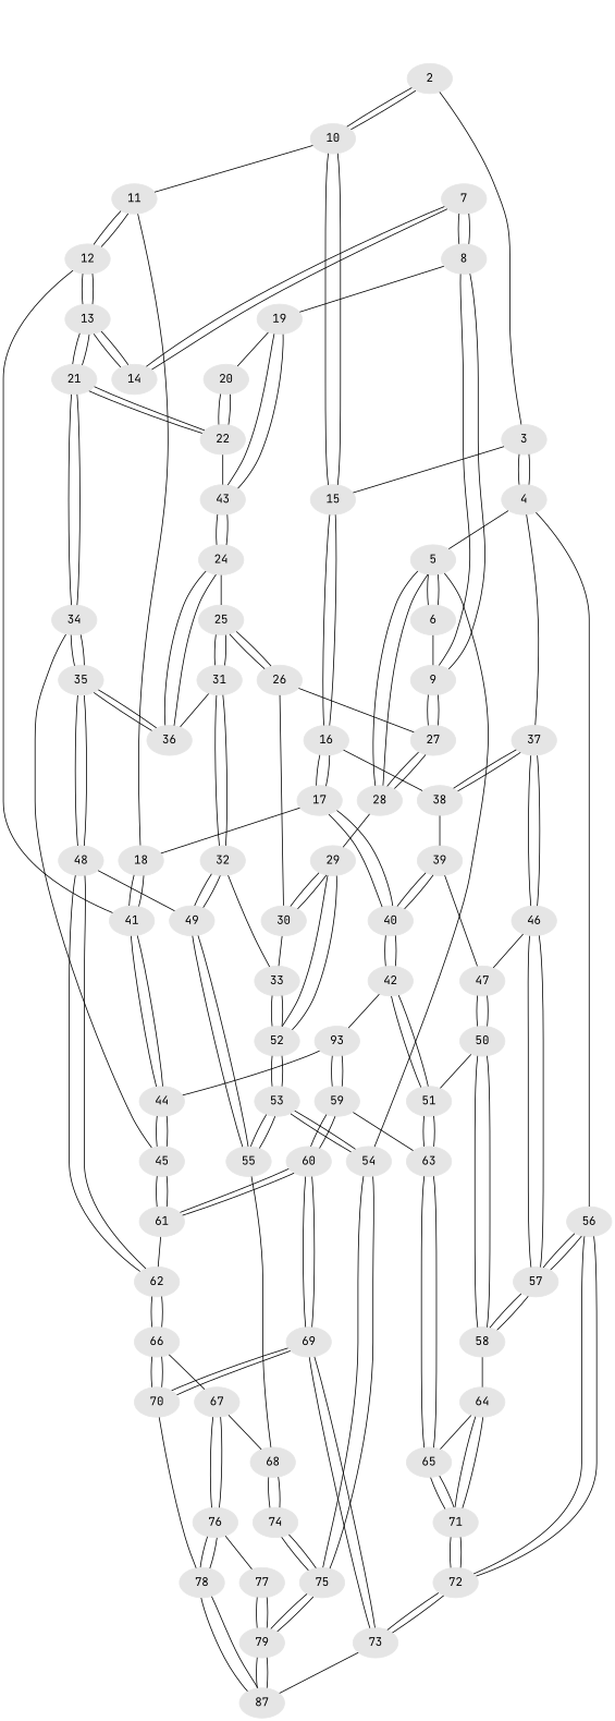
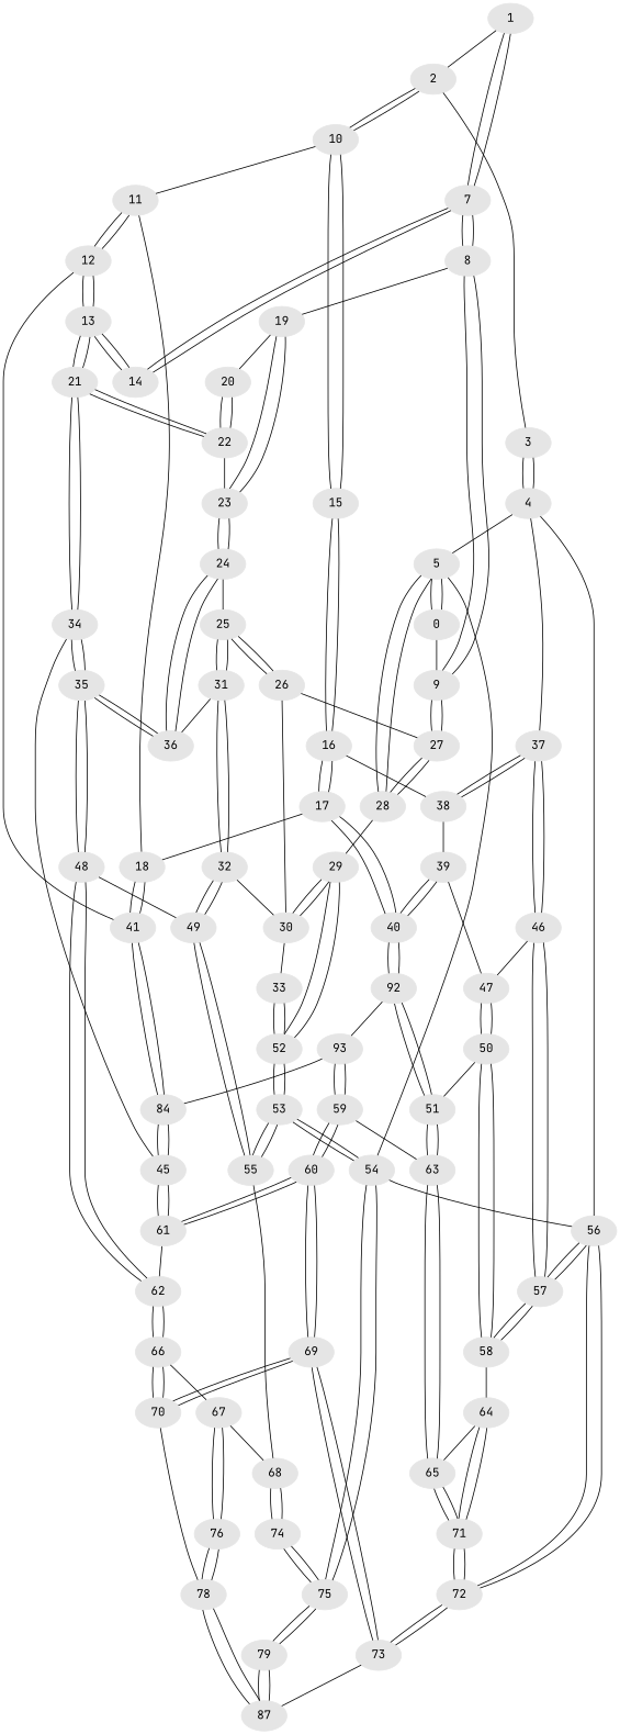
  graph {
    fontname="JetBrains Mono"
    node [color=gray90 fontname="JetBrains Mono" style=filled]
    edge [fontname="JetBrains Mono"]
+   1
    2
    7
    3
    10
    8
    14
    4
    15
    11
    5
    37
    56
    16
-   6
+   6 [label=0]
    28
    54
    38
    46
    57
    72
    9
    29
    75
    27
    19
    20
-   23 [label=43]
+   23
    12
    18
    13
    41
    21
-   44
+   44 [label=84]
    22
    34
    17
    40
    39
-   42
+   42 [label=92]
    24
    35
    45
    25
    36
    26
    31
    30
    32
    33
    52
    53
    49
    55
    48
    61
    62
    47
    50
    n60 [label=93]
    51
    59
    63
    60
    58
    66
    68
    64
    65
    79
    74
    73
    71
    69
    70
    67
    76
    78
-   77
    n80 [label=87]
+   1 -- 2
+   1 -- 7
+   1 -- 7
    2 -- 3
    2 -- 10
    2 -- 10
    7 -- 8
    7 -- 8
    7 -- 14
    7 -- 14
    3 -- 4
    3 -- 4
-   3 -- 15
    10 -- 15
    10 -- 15
    10 -- 11
    8 -- 9
    8 -- 9
    8 -- 19
    4 -- 5
    4 -- 37
    4 -- 56
    15 -- 16
    15 -- 16
    11 -- 12
    11 -- 12
    11 -- 18
    5 -- 6
    5 -- 6
    5 -- 28
    5 -- 28
    5 -- 54
    37 -- 38
    37 -- 38
    37 -- 46
    37 -- 46
    56 -- 57
    56 -- 57
    56 -- 72
    56 -- 72
    16 -- 38
    16 -- 17
    16 -- 17
    6 -- 9
    28 -- 29
+   54 -- 56
    54 -- 75
    54 -- 75
    38 -- 39
    46 -- 57
    46 -- 57
    46 -- 47
    57 -- 58
    57 -- 58
    72 -- 73
    72 -- 73
    9 -- 27
    9 -- 27
    29 -- 30
    29 -- 30
    29 -- 52
    29 -- 52
    75 -- 79
    75 -- 79
    27 -- 28
    27 -- 28
    19 -- 20
    19 -- 23
    19 -- 23
    20 -- 22
    20 -- 22
    23 -- 24
    23 -- 24
    12 -- 13
    12 -- 13
    12 -- 41
    18 -- 41
    18 -- 41
    13 -- 14
    13 -- 14
    13 -- 21
    13 -- 21
    41 -- 44
    41 -- 44
    21 -- 22
    21 -- 22
    21 -- 34
    21 -- 34
    44 -- 45
    44 -- 45
    22 -- 23
    34 -- 35
    34 -- 35
    34 -- 45
    17 -- 18
    17 -- 40
    17 -- 40
    40 -- 42
    40 -- 42
    39 -- 40
    39 -- 40
    39 -- 47
    42 -- n60
    42 -- 51
    42 -- 51
    24 -- 25
    24 -- 36
    24 -- 36
    35 -- 36
    35 -- 36
    35 -- 48
    35 -- 48
    45 -- 61
    45 -- 61
    25 -- 26
    25 -- 26
    25 -- 31
    25 -- 31
    26 -- 27
    26 -- 30
    31 -- 36
    31 -- 32
    31 -- 32
    30 -- 33
-   32 -- 33
+   32 -- 30
    32 -- 49
    32 -- 49
    33 -- 52
    33 -- 52
    52 -- 53
    52 -- 53
    53 -- 54
    53 -- 54
    53 -- 55
    53 -- 55
    49 -- 55
    49 -- 55
    55 -- 68
    48 -- 49
    48 -- 62
    48 -- 62
    61 -- 62
    62 -- 66
    62 -- 66
    47 -- 50
    47 -- 50
    50 -- 51
    50 -- 58
    50 -- 58
    n60 -- 44
    n60 -- 59
    n60 -- 59
    51 -- 63
    51 -- 63
    59 -- 63
    59 -- 60
    59 -- 60
    63 -- 65
    63 -- 65
    60 -- 61
    60 -- 61
    60 -- 69
    60 -- 69
    58 -- 64
    66 -- 70
    66 -- 70
    66 -- 67
    68 -- 74
    68 -- 74
    64 -- 65
    64 -- 71
    64 -- 71
    65 -- 71
    65 -- 71
    79 -- n80
    79 -- n80
    74 -- 75
    74 -- 75
    73 -- n80
    71 -- 72
    71 -- 72
    69 -- 73
    69 -- 73
    69 -- 70
    69 -- 70
    70 -- 78
    67 -- 68
    67 -- 76
    67 -- 76
    76 -- 78
    76 -- 78
-   76 -- 77
    78 -- n80
    78 -- n80
-   77 -- 79
-   77 -- 79
  }
